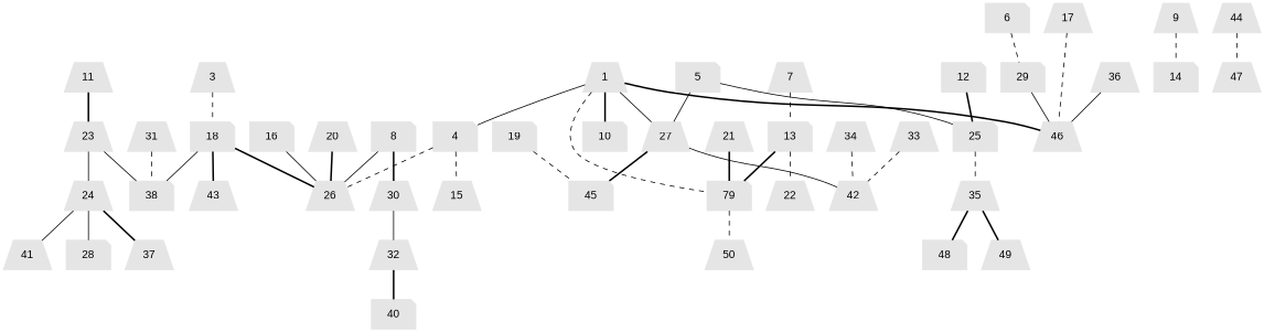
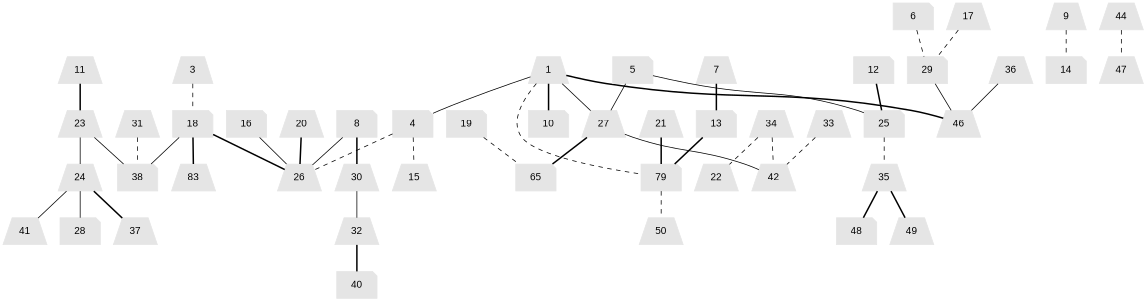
  graph {
    fontname="Liberation Sans"
    node [color=gray90 fontname="Liberation Sans" shape=trapezium style=filled]
    edge [fontname="Liberation Sans" style=bold weight=1.0]
    4 [shape=note]
    1
    10 [shape=note]
    27
    n5 [label=79 shape=note]
    46
    15
    26
-   45 [shape=note]
+   45 [shape=note label=65]
    42
    50
    18 [shape=note]
    3
    38 [shape=note]
-   43
+   43 [label=83]
    5 [shape=note]
    25 [shape=note]
    14 [shape=note]
    9
    35
    6 [shape=note]
    29 [shape=note]
    13 [shape=note]
    7
    22
    8 [shape=note]
    30
    32
    11
    23
    24
    12 [shape=note]
    16 [shape=note]
    17
    19 [shape=note]
    20
    21
    28 [shape=note]
    37
    41
    48 [shape=note]
    49
    40 [shape=note]
    31
    33
    34
    36
    44
    47
    4 -- 15 [style=dashed]
    4 -- 26 [style=dashed]
    1 -- 4 [style=solid]
    1 -- 10
    1 -- 27 [style=solid]
    1 -- n5 [style=dashed]
    1 -- 46
    27 -- 45
    27 -- 42 [style=solid]
    n5 -- 50 [style=dashed]
    18 -- 26
    18 -- 38 [style=solid]
    18 -- 43
    3 -- 18 [style=dashed]
    5 -- 27 [style=solid]
    5 -- 25 [style=solid]
    25 -- 35 [style=dashed]
    9 -- 14 [style=dashed]
    35 -- 48
    35 -- 49
    6 -- 29 [style=dashed]
    29 -- 46 [style=solid]
    13 -- n5
-   13 -- 22 [style=dashed]
-   7 -- 13 [style=dashed]
+   34 -- 22 [style=dashed]
+   7 -- 13
    8 -- 26 [style=solid]
    8 -- 30
    30 -- 32 [style=solid]
    32 -- 40
    11 -- 23
    23 -- 38 [style=solid]
    23 -- 24 [style=solid]
    24 -- 28 [style=solid]
    24 -- 37
    24 -- 41 [style=solid]
    12 -- 25
    16 -- 26 [style=solid]
-   17 -- 46 [style=dashed]
+   17 -- 29 [style=dashed]
    19 -- 45 [style=dashed]
    20 -- 26
    21 -- n5
    31 -- 38 [style=dashed]
    33 -- 42 [style=dashed]
    34 -- 42 [style=dashed]
    36 -- 46 [style=solid]
    44 -- 47 [style=dashed]
  }
